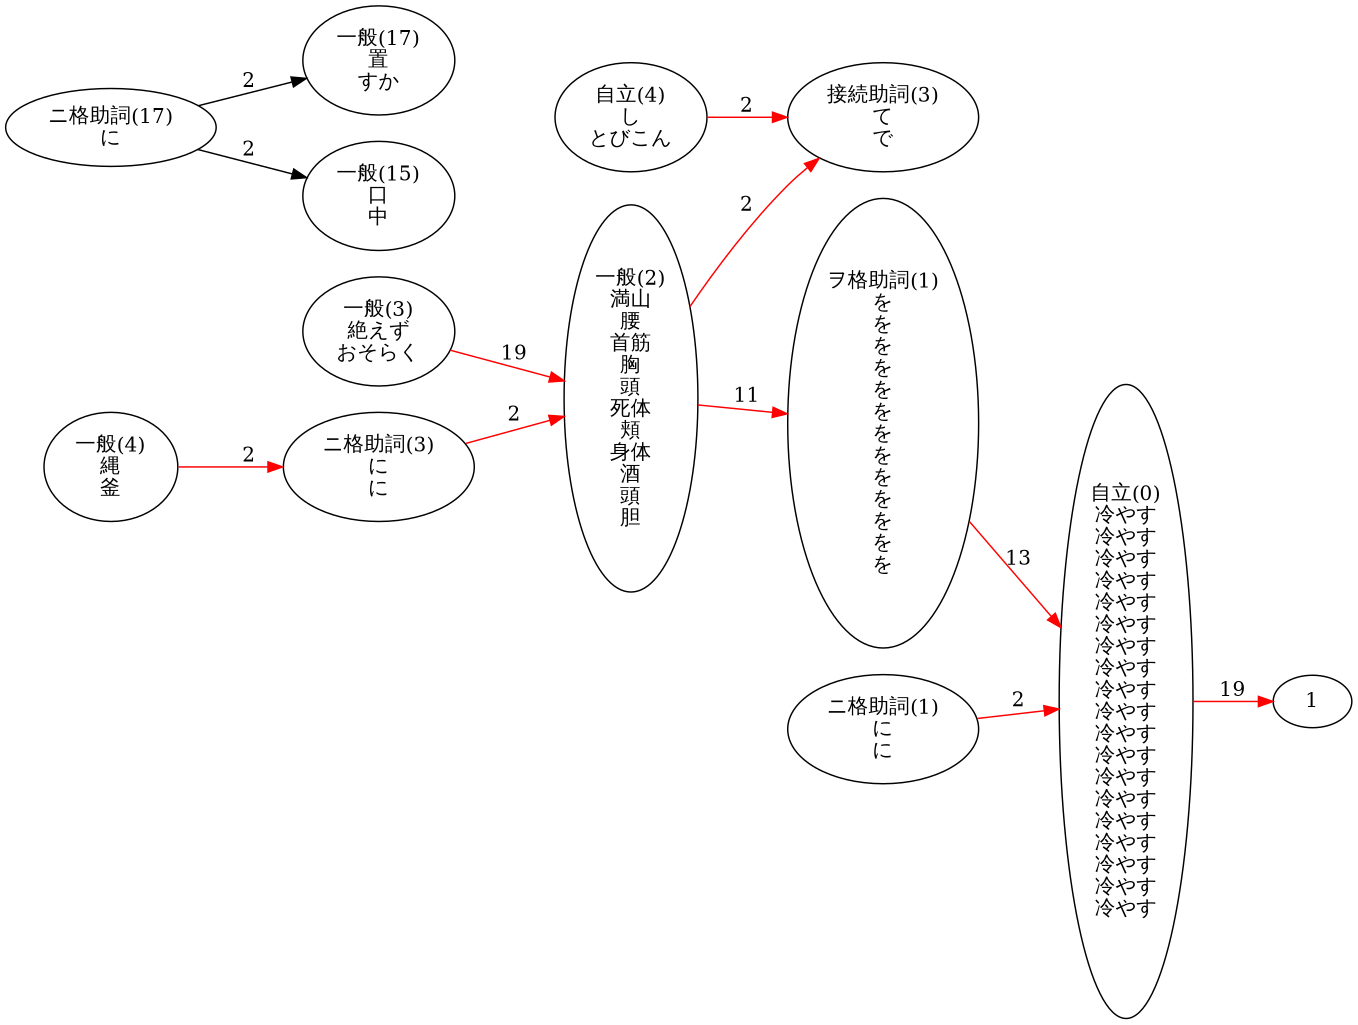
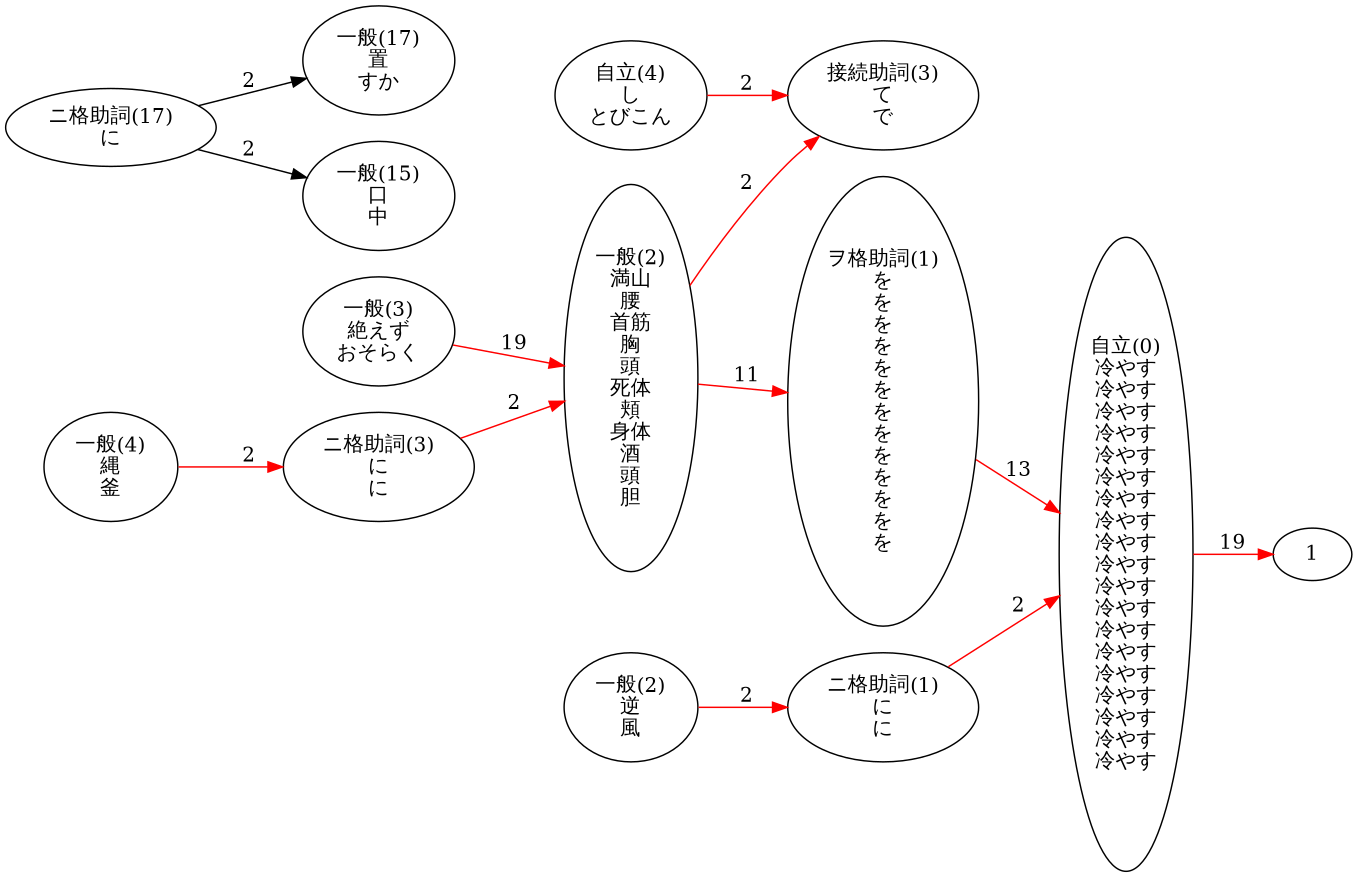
  digraph {
    rankdir=LR
    edge [color=red]
    n1 [label="自立(0)\n冷やす\n冷やす\n冷やす\n冷やす\n冷やす\n冷やす\n冷やす\n冷やす\n冷やす\n冷やす\n冷やす\n冷やす\n冷やす\n冷やす\n冷やす\n冷やす\n冷やす\n冷やす\n冷やす"]
    1
    n3 [label="ニ格助詞(17)\nに"]
    n4 [label="一般(17)\n置\nすか"]
    n5 [label="一般(15)\n口\n中"]
    n6 [label="一般(3)\n絶えず\nおそらく"]
    n7 [label="一般(2)\n満山\n腰\n首筋\n胸\n頭\n死体\n頬\n身体\n酒\n頭\n胆"]
    n8 [label="ヲ格助詞(1)\nを\nを\nを\nを\nを\nを\nを\nを\nを\nを\nを\nを\nを"]
    n9 [label="接続助詞(3)\nて\nで"]
+   n10 [label="一般(2)\n逆\n風"]
    n11 [label="ニ格助詞(1)\nに\nに"]
    n12 [label="自立(4)\nし\nとびこん"]
    n13 [label="ニ格助詞(3)\nに\nに"]
    n14 [label="一般(4)\n縄\n釜"]
    n1 -> 1 [label=19]
    n3 -> n4 [label=2 color=""]
    n3 -> n5 [label=2 color=""]
    n6 -> n7 [label=19]
    n7 -> n8 [label=11]
    n7 -> n9 [label=2]
    n8 -> n1 [label=13]
+   n10 -> n11 [label=2]
    n11 -> n1 [label=2]
    n12 -> n9 [label=2]
    n13 -> n7 [label=2]
    n14 -> n13 [label=2]
  }
